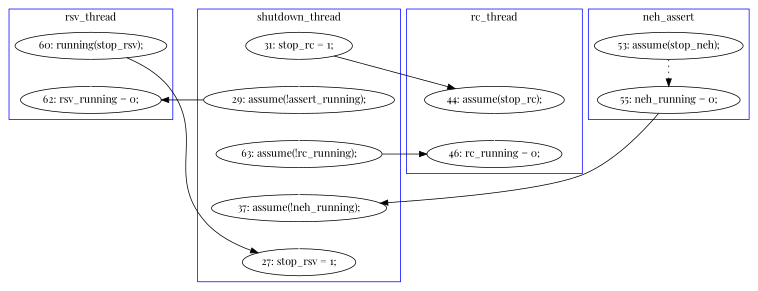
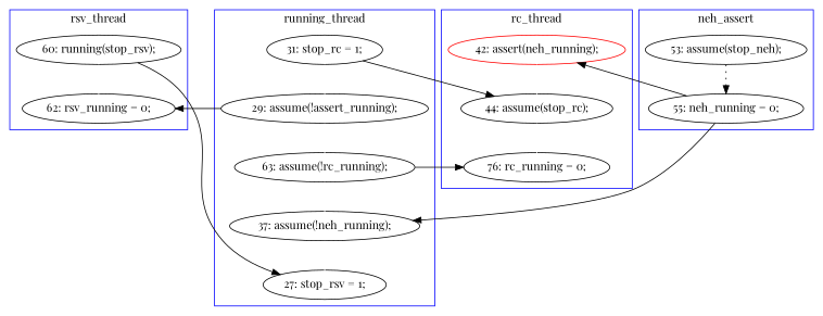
  digraph {
    fontname="Playfair Display"
    node [fontname="Playfair Display"]
    edge [color=white fontname="Playfair Display" style=solid]
    n1 [label="62: rsv_running = 0;"]
    n2 [label="60: running(stop_rsv);"]
    n3 [label="55: neh_running = 0;"]
    n4 [label="53: assume(stop_neh);"]
    n5 [label="29: assume(!assert_running);"]
    n6 [label="63: assume(!rc_running);"]
    n7 [label="37: assume(!neh_running);"]
    n8 [label="31: stop_rc = 1;"]
    n9 [label="27: stop_rsv = 1;"]
-   n11 [label="46: rc_running = 0;"]
+   n10 [color=red label="42: assert(neh_running);"]
+   n11 [label="76: rc_running = 0;"]
    n12 [label="44: assume(stop_rc);"]
    subgraph cluster_1 {
      color=blue
      label=rsv_thread
      n1
      n2
    }
    subgraph cluster_2 {
      color=blue
      label=neh_assert
      n3
      n4
    }
    subgraph cluster_3 {
      color=blue
-     label=shutdown_thread
+     label=running_thread
      n5
      n6
      n7
      n8
      n9
    }
    subgraph cluster_4 {
      color=blue
      label=rc_thread
+     n10
      n11
      n12
    }
    n2 -> n1
    n2 -> n9 [color=black constraint=false]
    n3 -> n7 [color=black constraint=false]
+   n3 -> n10 [color=black constraint=false]
    n4 -> n3 [color=black style=dotted]
    n5 -> n1 [color=black constraint=false]
    n5 -> n6
    n6 -> n7
    n6 -> n11 [color=black constraint=false]
    n7 -> n9
    n8 -> n5
    n8 -> n12 [color=black constraint=false]
+   n10 -> n12
    n12 -> n11
  }
